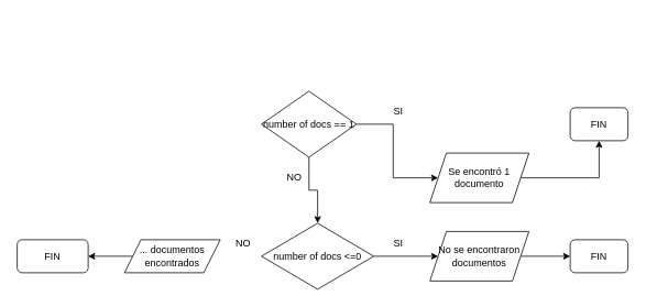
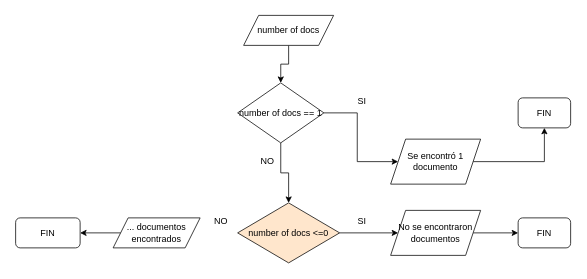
  <mxCell id="0" />
  <mxCell id="1" parent="0" />
+ <mxCell id="2" value="" style="edgeStyle=orthogonalEdgeStyle;rounded=0;orthogonalLoop=1;jettySize=auto;html=1;" parent="1" source="3" target="6" edge="1"><mxGeometry relative="1" as="geometry" /></mxCell>
+ <mxCell id="3" value="number of docs" style="shape=parallelogram;perimeter=parallelogramPerimeter;whiteSpace=wrap;html=1;fixedSize=1;" parent="1" vertex="1"><mxGeometry x="324" y="20" width="120" height="40" as="geometry" /></mxCell>
  <mxCell id="4" value="" style="edgeStyle=orthogonalEdgeStyle;rounded=0;orthogonalLoop=1;jettySize=auto;html=1;" parent="1" source="6" target="8" edge="1"><mxGeometry relative="1" as="geometry" /></mxCell>
  <mxCell id="5" value="" style="edgeStyle=orthogonalEdgeStyle;rounded=0;orthogonalLoop=1;jettySize=auto;html=1;" parent="1" source="6" target="13" edge="1"><mxGeometry relative="1" as="geometry" /></mxCell>
  <mxCell id="6" value="number of docs == 1" style="rhombus;whiteSpace=wrap;html=1;" parent="1" vertex="1"><mxGeometry x="316" y="110" width="115" height="80" as="geometry" /></mxCell>
  <mxCell id="7" value="" style="edgeStyle=orthogonalEdgeStyle;rounded=0;orthogonalLoop=1;jettySize=auto;html=1;" parent="1" source="8" target="16" edge="1"><mxGeometry relative="1" as="geometry" /></mxCell>
- <mxCell id="8" value="number of docs &amp;lt;=0" style="rhombus;whiteSpace=wrap;html=1;" parent="1" vertex="1"><mxGeometry x="316" y="270" width="136" height="80" as="geometry" /></mxCell>
+ <mxCell id="8" value="number of docs &amp;lt;=0" style="rhombus;whiteSpace=wrap;html=1;fillColor=#ffe6cc;" parent="1" vertex="1"><mxGeometry x="316" y="270" width="136" height="80" as="geometry" /></mxCell>
  <mxCell id="9" value="" style="edgeStyle=orthogonalEdgeStyle;rounded=0;orthogonalLoop=1;jettySize=auto;html=1;" parent="1" source="10" target="11" edge="1"><mxGeometry relative="1" as="geometry" /></mxCell>
  <mxCell id="10" value="... documentos encontrados" style="shape=parallelogram;perimeter=parallelogramPerimeter;whiteSpace=wrap;html=1;fixedSize=1;" parent="1" vertex="1"><mxGeometry x="150" y="290" width="116" height="40" as="geometry" /></mxCell>
  <mxCell id="11" value="FIN" style="rounded=1;whiteSpace=wrap;html=1;" parent="1" vertex="1"><mxGeometry x="20" y="290" width="86" height="40" as="geometry" /></mxCell>
  <mxCell id="12" value="" style="edgeStyle=orthogonalEdgeStyle;rounded=0;orthogonalLoop=1;jettySize=auto;html=1;" parent="1" source="13" target="14" edge="1"><mxGeometry relative="1" as="geometry" /></mxCell>
  <mxCell id="13" value="Se encontró 1 documento" style="shape=parallelogram;perimeter=parallelogramPerimeter;whiteSpace=wrap;html=1;fixedSize=1;" parent="1" vertex="1"><mxGeometry x="520" y="185" width="120" height="60" as="geometry" /></mxCell>
  <mxCell id="14" value="FIN" style="rounded=1;whiteSpace=wrap;html=1;" parent="1" vertex="1"><mxGeometry x="690" y="130" width="70" height="40" as="geometry" /></mxCell>
  <mxCell id="15" value="" style="edgeStyle=orthogonalEdgeStyle;rounded=0;orthogonalLoop=1;jettySize=auto;html=1;" parent="1" source="16" target="17" edge="1"><mxGeometry relative="1" as="geometry" /></mxCell>
  <mxCell id="16" value="No se encontraron documentos" style="shape=parallelogram;perimeter=parallelogramPerimeter;whiteSpace=wrap;html=1;fixedSize=1;" parent="1" vertex="1"><mxGeometry x="520" y="280" width="120" height="60" as="geometry" /></mxCell>
  <mxCell id="17" value="FIN" style="rounded=1;whiteSpace=wrap;html=1;" parent="1" vertex="1"><mxGeometry x="690" y="290" width="70" height="40" as="geometry" /></mxCell>
  <mxCell id="18" value="NO" style="text;strokeColor=none;align=center;fillColor=none;html=1;verticalAlign=middle;whiteSpace=wrap;rounded=0;" parent="1" vertex="1"><mxGeometry x="326" y="200" width="60" height="30" as="geometry" /></mxCell>
  <mxCell id="19" value="NO" style="text;strokeColor=none;align=center;fillColor=none;html=1;verticalAlign=middle;whiteSpace=wrap;rounded=0;" parent="1" vertex="1"><mxGeometry x="264" y="280" width="60" height="30" as="geometry" /></mxCell>
  <mxCell id="20" value="SI" style="text;strokeColor=none;align=center;fillColor=none;html=1;verticalAlign=middle;whiteSpace=wrap;rounded=0;" parent="1" vertex="1"><mxGeometry x="452" y="280" width="60" height="30" as="geometry" /></mxCell>
  <mxCell id="21" value="SI" style="text;strokeColor=none;align=center;fillColor=none;html=1;verticalAlign=middle;whiteSpace=wrap;rounded=0;" parent="1" vertex="1"><mxGeometry x="452" y="120" width="60" height="30" as="geometry" /></mxCell>
